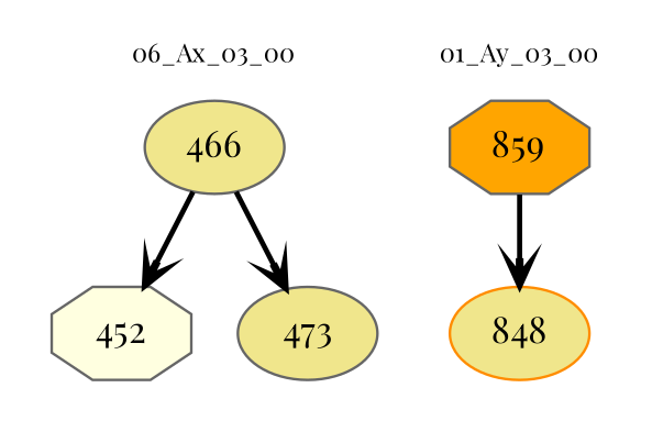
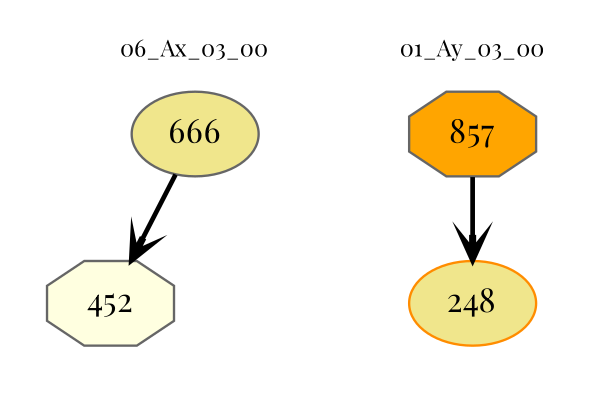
  digraph {
    fontname="Playfair Display"
    node [color=gray40 fillcolor=khaki fontname="Playfair Display" shape=ellipse style=filled]
    edge [arrowhead=vee color=black fontname="Playfair Display" style=bold]
-   n1 [label=466]
+   n1 [label=666]
    n2 [fillcolor=lightyellow label=452 shape=octagon]
-   n3 [label=473]
-   n4 [fillcolor=orange label=859 shape=octagon]
-   n5 [color=darkorange label=848]
+   n4 [fillcolor=orange label=857 shape=octagon]
+   n5 [color=darkorange label=248]
    subgraph cluster_1 {
      color=white
      fontsize=10
      label="06_Ax_03_00"
      n1
      n2
-     n3
    }
    subgraph cluster_2 {
      color=white
      fontsize=10
      label="01_Ay_03_00"
      n4
      n5
    }
    n1 -> n2
-   n1 -> n3
    n4 -> n5
  }
